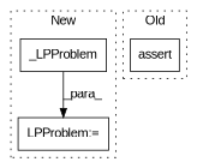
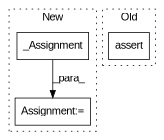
  digraph {
    fontname="Liberation Sans"
    node [a=32 shape=box fontname="Liberation Sans"]
-   n1 [l="11,1" label=_LPProblem s="5535,5725"]
-   n2 [a=7 l=1 label="LPProblem:=" s=5534]
+   n1 [l="11,1" label=_Assignment s="5535,5725"]
+   n2 [a=7 l=1 label="Assignment:=" s=5534]
    n3 [l="14,1" label=assert s="7215,7311"]
    subgraph cluster_1 {
      label=New
      style=dotted
      n1
      n2
    }
    subgraph cluster_2 {
      label=Old
      style=dotted
      n3
    }
    n1 -> n2 [label=_para_ fontname="Liberation Sans"]
  }
